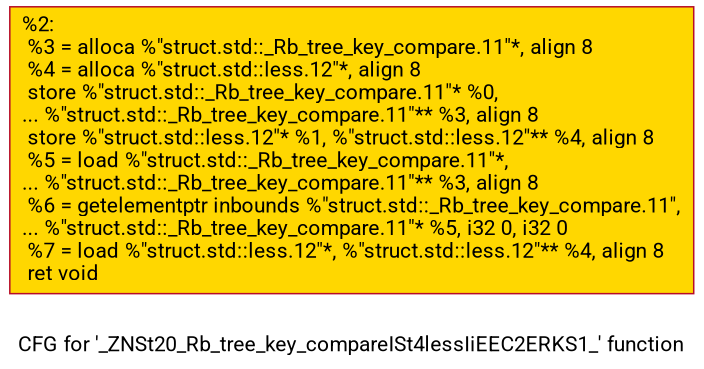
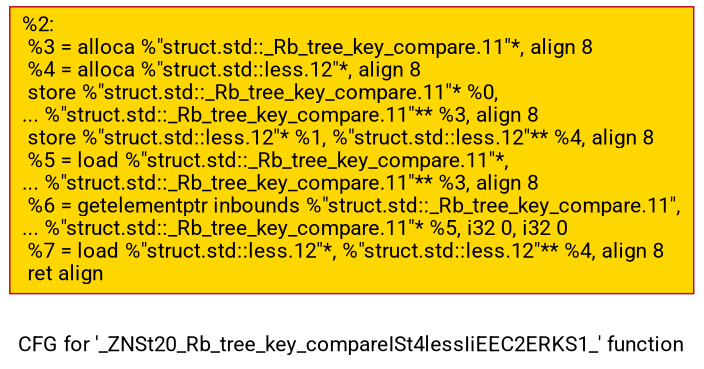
  digraph {
    label="CFG for '_ZNSt20_Rb_tree_key_compareISt4lessIiEEC2ERKS1_' function"
    fontname=Roboto
-   n1 [color="#b70d28ff" fillcolor=gold label="{%2:\l  %3 = alloca %\"struct.std::_Rb_tree_key_compare.11\"*, align 8\l  %4 = alloca %\"struct.std::less.12\"*, align 8\l  store %\"struct.std::_Rb_tree_key_compare.11\"* %0,\l... %\"struct.std::_Rb_tree_key_compare.11\"** %3, align 8\l  store %\"struct.std::less.12\"* %1, %\"struct.std::less.12\"** %4, align 8\l  %5 = load %\"struct.std::_Rb_tree_key_compare.11\"*,\l... %\"struct.std::_Rb_tree_key_compare.11\"** %3, align 8\l  %6 = getelementptr inbounds %\"struct.std::_Rb_tree_key_compare.11\",\l... %\"struct.std::_Rb_tree_key_compare.11\"* %5, i32 0, i32 0\l  %7 = load %\"struct.std::less.12\"*, %\"struct.std::less.12\"** %4, align 8\l  ret void\l}" shape=record style=filled fontname=Roboto]
+   n1 [color="#b70d28ff" fillcolor=gold label="{%2:\l  %3 = alloca %\"struct.std::_Rb_tree_key_compare.11\"*, align 8\l  %4 = alloca %\"struct.std::less.12\"*, align 8\l  store %\"struct.std::_Rb_tree_key_compare.11\"* %0,\l... %\"struct.std::_Rb_tree_key_compare.11\"** %3, align 8\l  store %\"struct.std::less.12\"* %1, %\"struct.std::less.12\"** %4, align 8\l  %5 = load %\"struct.std::_Rb_tree_key_compare.11\"*,\l... %\"struct.std::_Rb_tree_key_compare.11\"** %3, align 8\l  %6 = getelementptr inbounds %\"struct.std::_Rb_tree_key_compare.11\",\l... %\"struct.std::_Rb_tree_key_compare.11\"* %5, i32 0, i32 0\l  %7 = load %\"struct.std::less.12\"*, %\"struct.std::less.12\"** %4, align 8\l  ret align\l}" shape=record style=filled fontname=Roboto]
  }
